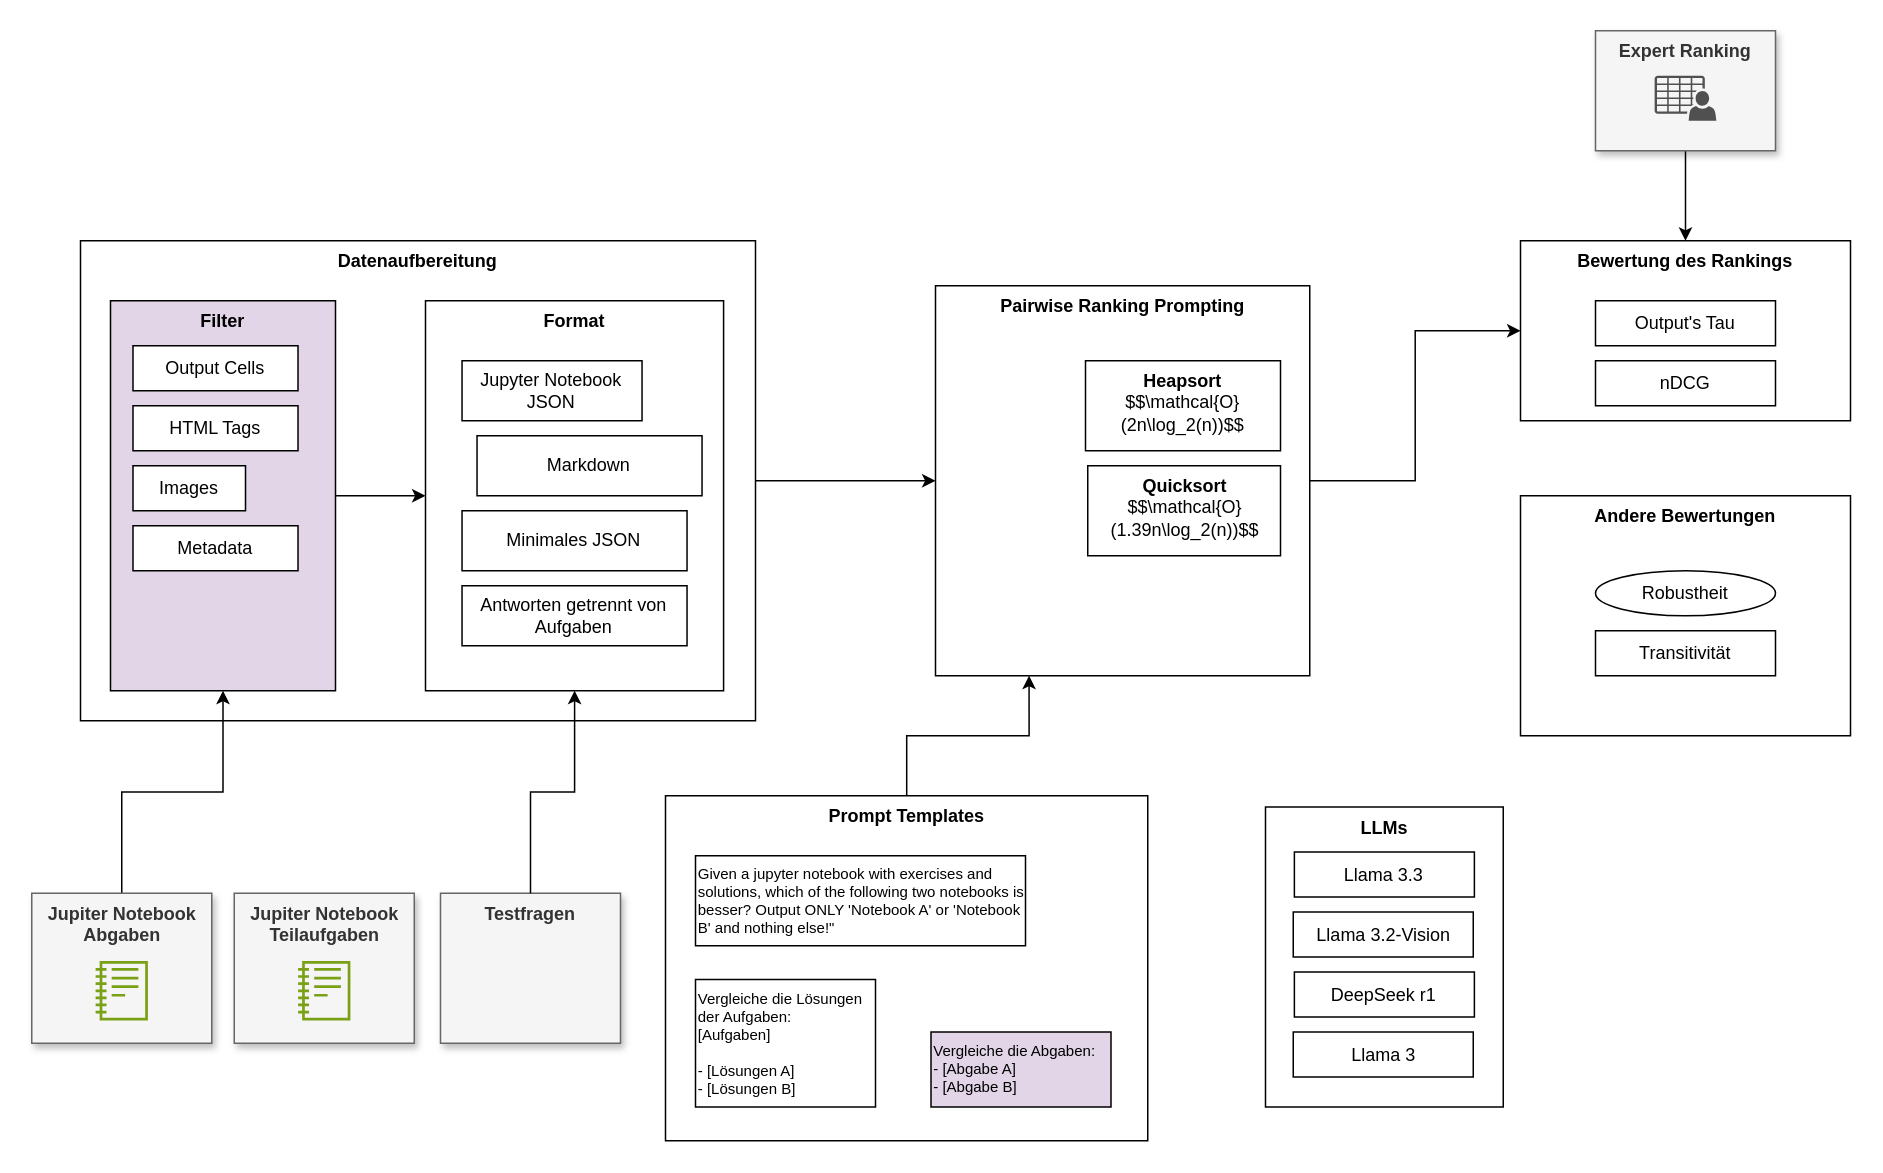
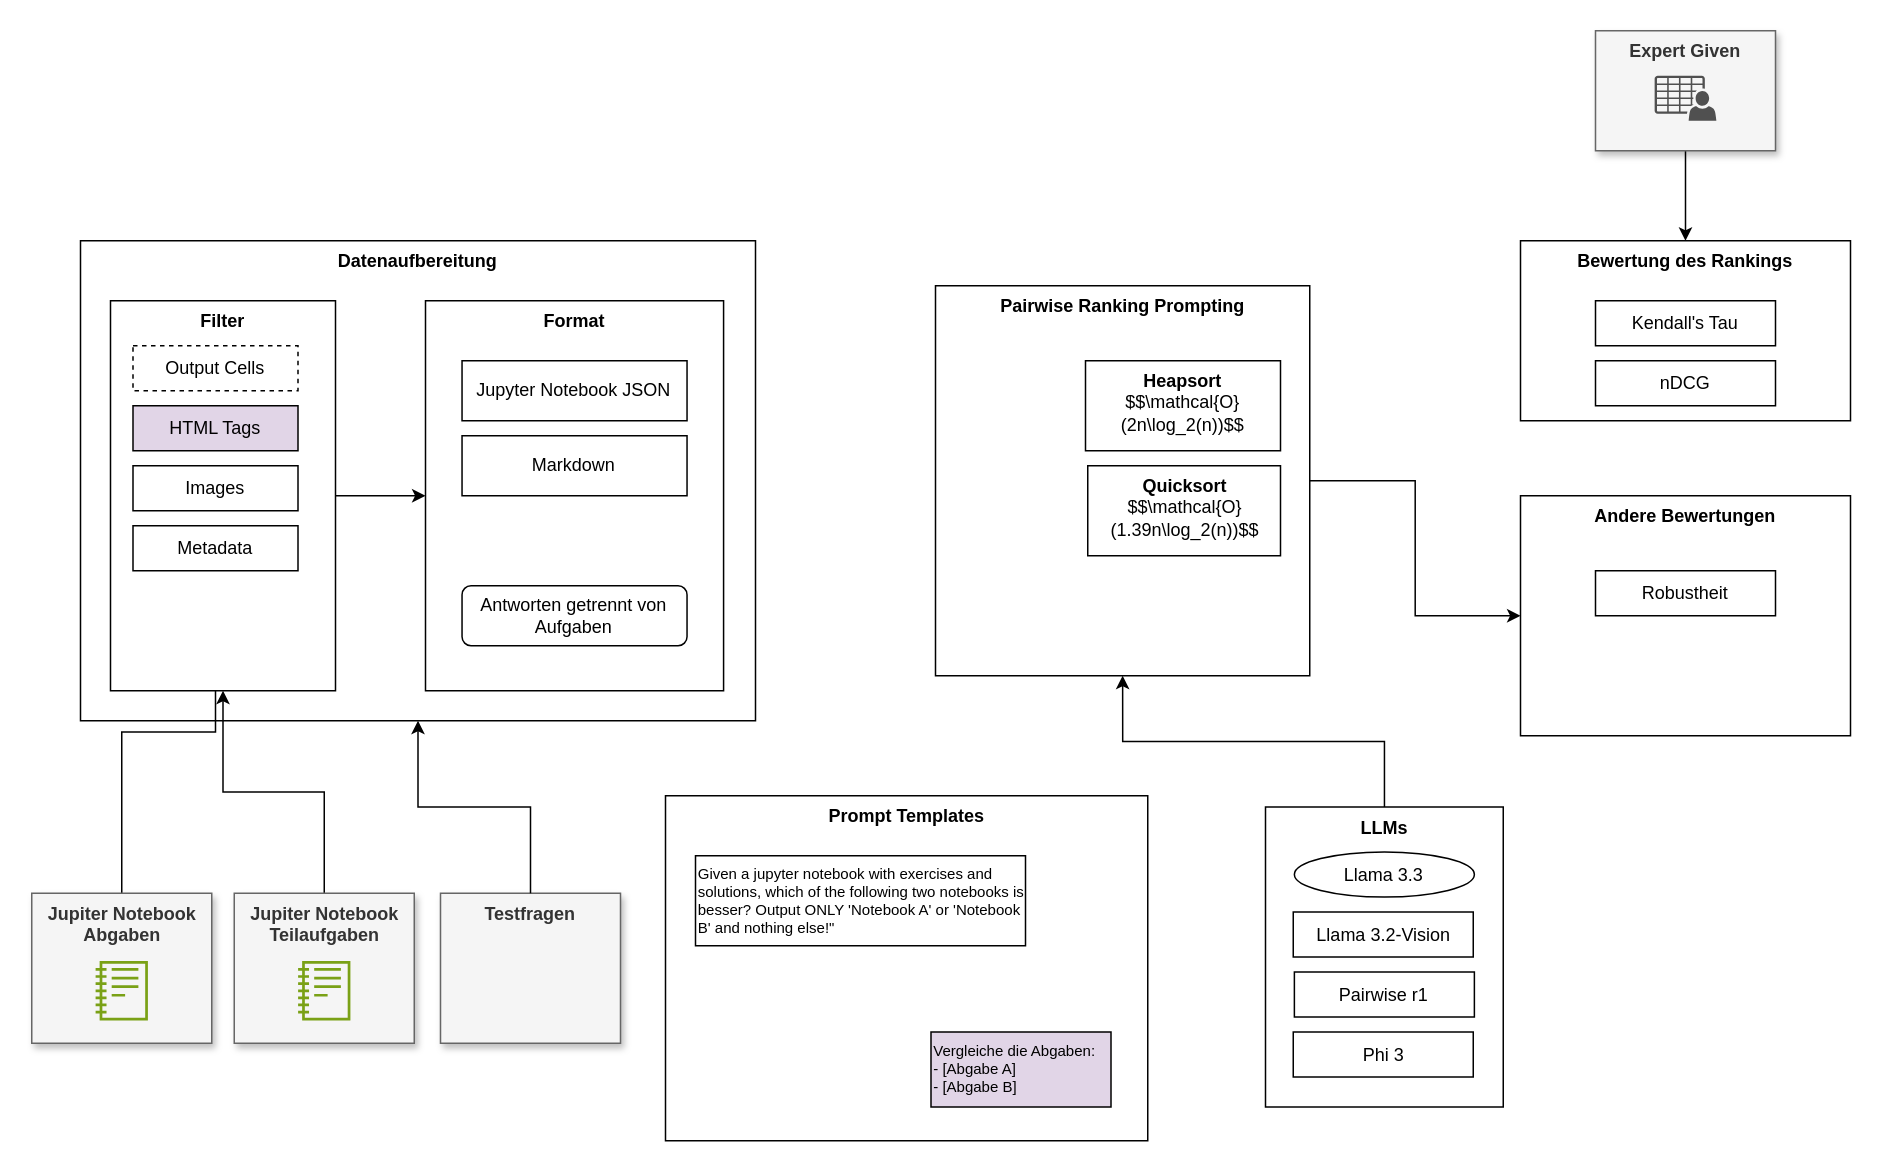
  <mxCell id="0" />
  <mxCell id="1" parent="0" />
- <mxCell id="2" style="edgeStyle=orthogonalEdgeStyle;rounded=0;orthogonalLoop=1;jettySize=auto;html=1;" parent="1" source="3" target="11" edge="1"><mxGeometry relative="1" as="geometry" /></mxCell>
  <mxCell id="3" value="Datenaufbereitung" style="rounded=0;whiteSpace=wrap;html=1;verticalAlign=top;fontStyle=1" parent="1" vertex="1"><mxGeometry x="53" y="160" width="450" height="320" as="geometry" /></mxCell>
  <mxCell id="4" value="Format" style="rounded=0;whiteSpace=wrap;html=1;verticalAlign=top;fontStyle=1" parent="1" vertex="1"><mxGeometry x="283" y="200" width="198.72" height="260" as="geometry" /></mxCell>
- <mxCell id="5" style="edgeStyle=orthogonalEdgeStyle;rounded=0;orthogonalLoop=1;jettySize=auto;html=1;entryX=0.5;entryY=1;entryDx=0;entryDy=0;" parent="1" source="46" target="18" edge="1"><mxGeometry relative="1" as="geometry" /></mxCell>
- <mxCell id="6" value="Jupyter Notebook JSON" style="rounded=0;whiteSpace=wrap;html=1;" parent="1" vertex="1"><mxGeometry x="307.36" y="240" width="120" height="40" as="geometry" /></mxCell>
- <mxCell id="7" value="Markdown" style="rounded=0;whiteSpace=wrap;html=1;" parent="1" vertex="1"><mxGeometry x="317.36" y="290" width="150" height="40" as="geometry" /></mxCell>
- <mxCell id="8" value="Minimales JSON" style="rounded=0;whiteSpace=wrap;html=1;" parent="1" vertex="1"><mxGeometry x="307.36" y="340" width="150" height="40" as="geometry" /></mxCell>
- <mxCell id="9" style="edgeStyle=orthogonalEdgeStyle;rounded=0;orthogonalLoop=1;jettySize=auto;html=1;" parent="1" source="11" target="12" edge="1"><mxGeometry relative="1" as="geometry" /></mxCell>
+ <mxCell id="5" style="edgeStyle=orthogonalEdgeStyle;rounded=0;orthogonalLoop=1;jettySize=auto;html=1;" parent="1" source="46" target="34" edge="1"><mxGeometry relative="1" as="geometry" /></mxCell>
+ <mxCell id="6" value="Jupyter Notebook JSON" style="rounded=0;whiteSpace=wrap;html=1;" parent="1" vertex="1"><mxGeometry x="307.36" y="240" width="150" height="40" as="geometry" /></mxCell>
+ <mxCell id="7" value="Markdown" style="rounded=0;whiteSpace=wrap;html=1;" parent="1" vertex="1"><mxGeometry x="307.36" y="290" width="150" height="40" as="geometry" /></mxCell>
+ <mxCell id="10" style="edgeStyle=orthogonalEdgeStyle;rounded=0;orthogonalLoop=1;jettySize=auto;html=1;" parent="1" source="11" target="29" edge="1"><mxGeometry relative="1" as="geometry" /></mxCell>
  <mxCell id="11" value="Pairwise Ranking Prompting" style="rounded=0;whiteSpace=wrap;html=1;verticalAlign=top;fontStyle=1" parent="1" vertex="1"><mxGeometry x="623" y="190" width="249.5" height="260" as="geometry" /></mxCell>
  <mxCell id="12" value="Bewertung des Rankings" style="rounded=0;whiteSpace=wrap;html=1;verticalAlign=top;fontStyle=1" parent="1" vertex="1"><mxGeometry x="1013" y="160" width="220" height="120" as="geometry" /></mxCell>
- <mxCell id="13" value="Output's Tau" style="rounded=0;whiteSpace=wrap;html=1;" parent="1" vertex="1"><mxGeometry x="1063" y="200" width="120" height="30" as="geometry" /></mxCell>
+ <mxCell id="13" value="Kendall's Tau" style="rounded=0;whiteSpace=wrap;html=1;" parent="1" vertex="1"><mxGeometry x="1063" y="200" width="120" height="30" as="geometry" /></mxCell>
  <mxCell id="14" value="nDCG" style="rounded=0;whiteSpace=wrap;html=1;" parent="1" vertex="1"><mxGeometry x="1063" y="240" width="120" height="30" as="geometry" /></mxCell>
- <mxCell id="15" style="edgeStyle=orthogonalEdgeStyle;rounded=0;orthogonalLoop=1;jettySize=auto;html=1;entryX=0.25;entryY=1;entryDx=0;entryDy=0;" parent="1" source="16" target="11" edge="1"><mxGeometry relative="1" as="geometry" /></mxCell>
  <mxCell id="16" value="Prompt Templates" style="rounded=0;whiteSpace=wrap;html=1;verticalAlign=top;fontStyle=1" parent="1" vertex="1"><mxGeometry x="443" y="530" width="321.5" height="230" as="geometry" /></mxCell>
  <mxCell id="17" style="edgeStyle=orthogonalEdgeStyle;rounded=0;orthogonalLoop=1;jettySize=auto;html=1;entryX=0;entryY=0.5;entryDx=0;entryDy=0;" parent="1" source="18" target="4" edge="1"><mxGeometry relative="1" as="geometry" /></mxCell>
- <mxCell id="18" value="Filter" style="rounded=0;whiteSpace=wrap;html=1;verticalAlign=top;fontStyle=1;fillColor=#e1d5e7;" parent="1" vertex="1"><mxGeometry x="73" y="200" width="150" height="260" as="geometry" /></mxCell>
- <mxCell id="19" value="Output Cells" style="rounded=0;whiteSpace=wrap;html=1;" parent="1" vertex="1"><mxGeometry x="88" y="230" width="110" height="30" as="geometry" /></mxCell>
- <mxCell id="20" value="HTML Tags" style="rounded=0;whiteSpace=wrap;html=1;" parent="1" vertex="1"><mxGeometry x="88" y="270" width="110" height="30" as="geometry" /></mxCell>
+ <mxCell id="18" value="Filter" style="rounded=0;whiteSpace=wrap;html=1;verticalAlign=top;fontStyle=1" parent="1" vertex="1"><mxGeometry x="73" y="200" width="150" height="260" as="geometry" /></mxCell>
+ <mxCell id="19" value="Output Cells" style="rounded=0;whiteSpace=wrap;html=1;dashed=1;" parent="1" vertex="1"><mxGeometry x="88" y="230" width="110" height="30" as="geometry" /></mxCell>
+ <mxCell id="20" value="HTML Tags" style="rounded=0;whiteSpace=wrap;html=1;fillColor=#e1d5e7;" parent="1" vertex="1"><mxGeometry x="88" y="270" width="110" height="30" as="geometry" /></mxCell>
  <mxCell id="21" style="edgeStyle=orthogonalEdgeStyle;rounded=0;orthogonalLoop=1;jettySize=auto;html=1;entryX=0.5;entryY=0;entryDx=0;entryDy=0;" parent="1" source="40" target="12" edge="1"><mxGeometry relative="1" as="geometry" /></mxCell>
+ <mxCell id="22" style="edgeStyle=orthogonalEdgeStyle;rounded=0;orthogonalLoop=1;jettySize=auto;html=1;entryX=0.5;entryY=1;entryDx=0;entryDy=0;" parent="1" source="23" target="11" edge="1"><mxGeometry relative="1" as="geometry" /></mxCell>
  <mxCell id="23" value="LLMs" style="rounded=0;whiteSpace=wrap;html=1;verticalAlign=top;fontStyle=1" parent="1" vertex="1"><mxGeometry x="843" y="537.5" width="158.5" height="200" as="geometry" /></mxCell>
- <mxCell id="24" value="DeepSeek r1" style="rounded=0;whiteSpace=wrap;html=1;" parent="1" vertex="1"><mxGeometry x="862.25" y="647.5" width="120" height="30" as="geometry" /></mxCell>
+ <mxCell id="24" value="Pairwise r1" style="rounded=0;whiteSpace=wrap;html=1;" parent="1" vertex="1"><mxGeometry x="862.25" y="647.5" width="120" height="30" as="geometry" /></mxCell>
  <mxCell id="25" value="Llama 3.2-Vision" style="rounded=0;whiteSpace=wrap;html=1;dashed=0;" parent="1" vertex="1"><mxGeometry x="861.5" y="607.5" width="120" height="30" as="geometry" /></mxCell>
- <mxCell id="26" value="Llama 3.3" style="rounded=0;whiteSpace=wrap;html=1;" parent="1" vertex="1"><mxGeometry x="862.25" y="567.5" width="120" height="30" as="geometry" /></mxCell>
+ <mxCell id="26" value="Llama 3.3" style="ellipse;whiteSpace=wrap;html=1;" parent="1" vertex="1"><mxGeometry x="862.25" y="567.5" width="120" height="30" as="geometry" /></mxCell>
  <mxCell id="27" value="Heapsort&lt;div&gt;&lt;span style=&quot;font-weight: normal;&quot;&gt;$$\mathcal{O}(2n\log_2(n))$$&lt;/span&gt;&lt;/div&gt;" style="rounded=0;whiteSpace=wrap;html=1;fontStyle=1;verticalAlign=top;" parent="1" vertex="1"><mxGeometry x="723" y="240" width="130" height="60" as="geometry" /></mxCell>
- <mxCell id="28" value="Images" style="rounded=0;whiteSpace=wrap;html=1;" parent="1" vertex="1"><mxGeometry x="88" y="310" width="75" height="30" as="geometry" /></mxCell>
+ <mxCell id="28" value="Images" style="rounded=0;whiteSpace=wrap;html=1;" parent="1" vertex="1"><mxGeometry x="88" y="310" width="110" height="30" as="geometry" /></mxCell>
  <mxCell id="29" value="Andere Bewertungen" style="rounded=0;whiteSpace=wrap;html=1;verticalAlign=top;fontStyle=1" parent="1" vertex="1"><mxGeometry x="1013" y="330" width="220" height="160" as="geometry" /></mxCell>
- <mxCell id="30" value="Robustheit" style="ellipse;whiteSpace=wrap;html=1;" parent="1" vertex="1"><mxGeometry x="1063" y="380" width="120" height="30" as="geometry" /></mxCell>
- <mxCell id="31" value="Transitivität" style="rounded=0;whiteSpace=wrap;html=1;" parent="1" vertex="1"><mxGeometry x="1063" y="420" width="120" height="30" as="geometry" /></mxCell>
- <mxCell id="33" value="Llama 3" style="rounded=0;whiteSpace=wrap;html=1;" parent="1" vertex="1"><mxGeometry x="861.5" y="687.5" width="120" height="30" as="geometry" /></mxCell>
+ <mxCell id="30" value="Robustheit" style="rounded=0;whiteSpace=wrap;html=1;" parent="1" vertex="1"><mxGeometry x="1063" y="380" width="120" height="30" as="geometry" /></mxCell>
+ <mxCell id="32" style="edgeStyle=orthogonalEdgeStyle;rounded=0;orthogonalLoop=1;jettySize=auto;html=1;entryX=0.5;entryY=1;entryDx=0;entryDy=0;" parent="1" source="43" target="18" edge="1"><mxGeometry relative="1" as="geometry" /></mxCell>
+ <mxCell id="33" value="Phi 3" style="rounded=0;whiteSpace=wrap;html=1;" parent="1" vertex="1"><mxGeometry x="861.5" y="687.5" width="120" height="30" as="geometry" /></mxCell>
  <mxCell id="34" value="Metadata" style="rounded=0;whiteSpace=wrap;html=1;" parent="1" vertex="1"><mxGeometry x="88" y="350" width="110" height="30" as="geometry" /></mxCell>
- <mxCell id="35" value="Antworten getrennt von Aufgaben" style="rounded=0;whiteSpace=wrap;html=1;" parent="1" vertex="1"><mxGeometry x="307.36" y="390" width="150" height="40" as="geometry" /></mxCell>
- <mxCell id="36" value="&lt;div style=&quot;font-size: 10px;&quot;&gt;&lt;span style=&quot;background-color: initial;&quot;&gt;&lt;font style=&quot;font-size: 10px;&quot;&gt;Vergleiche die Lösungen der Aufgaben:&lt;/font&gt;&lt;/span&gt;&lt;/div&gt;&lt;div style=&quot;font-size: 10px;&quot;&gt;&lt;span style=&quot;background-color: initial;&quot;&gt;&lt;font style=&quot;font-size: 10px;&quot;&gt;[Aufgaben]&lt;/font&gt;&lt;/span&gt;&lt;/div&gt;&lt;div style=&quot;font-size: 10px;&quot;&gt;&lt;font style=&quot;font-size: 10px;&quot;&gt;&lt;br&gt;&lt;/font&gt;&lt;/div&gt;&lt;div style=&quot;font-size: 10px;&quot;&gt;&lt;font style=&quot;font-size: 10px;&quot;&gt;- [Lösungen A]&lt;/font&gt;&lt;/div&gt;&lt;div style=&quot;font-size: 10px;&quot;&gt;&lt;font style=&quot;font-size: 10px;&quot;&gt;- [Lösungen B]&lt;/font&gt;&lt;/div&gt;" style="rounded=0;whiteSpace=wrap;html=1;align=left;verticalAlign=top;" parent="1" vertex="1"><mxGeometry x="463" y="652.5" width="120" height="85" as="geometry" /></mxCell>
+ <mxCell id="35" value="Antworten getrennt von Aufgaben" style="whiteSpace=wrap;html=1;rounded=1;" parent="1" vertex="1"><mxGeometry x="307.36" y="390" width="150" height="40" as="geometry" /></mxCell>
  <mxCell id="37" value="&lt;div style=&quot;font-size: 10px;&quot;&gt;&lt;span style=&quot;background-color: initial;&quot;&gt;&lt;font style=&quot;font-size: 10px;&quot;&gt;Vergleiche die Abgaben:&lt;/font&gt;&lt;/span&gt;&lt;/div&gt;&lt;div style=&quot;font-size: 10px;&quot;&gt;&lt;span style=&quot;background-color: initial;&quot;&gt;- [Abgabe A]&lt;/span&gt;&lt;br&gt;&lt;/div&gt;&lt;div style=&quot;font-size: 10px;&quot;&gt;&lt;font style=&quot;font-size: 10px;&quot;&gt;- [Abgabe B]&lt;/font&gt;&lt;/div&gt;" style="rounded=0;whiteSpace=wrap;html=1;align=left;verticalAlign=top;fillColor=#e1d5e7;" parent="1" vertex="1"><mxGeometry x="620" y="687.5" width="120" height="50" as="geometry" /></mxCell>
  <mxCell id="38" value="Quicksort&lt;div&gt;&lt;span style=&quot;font-weight: normal;&quot;&gt;$$\mathcal{O}(1.39n\log_2(n))$$&lt;/span&gt;&lt;/div&gt;" style="rounded=0;whiteSpace=wrap;html=1;fontStyle=1;verticalAlign=top;" parent="1" vertex="1"><mxGeometry x="724.5" y="310" width="128.5" height="60" as="geometry" /></mxCell>
  <mxCell id="39" value="" style="group" parent="1" vertex="1" connectable="0"><mxGeometry x="1063" y="20" width="120" height="80" as="geometry" /></mxCell>
- <mxCell id="40" value="Expert Ranking" style="rounded=0;whiteSpace=wrap;html=1;verticalAlign=top;fontStyle=1;fillColor=#f5f5f5;strokeColor=#666666;fontColor=#333333;glass=0;shadow=1;" parent="39" vertex="1"><mxGeometry width="120" height="80" as="geometry" /></mxCell>
+ <mxCell id="40" value="Expert Given" style="rounded=0;whiteSpace=wrap;html=1;verticalAlign=top;fontStyle=1;fillColor=#f5f5f5;strokeColor=#666666;fontColor=#333333;glass=0;shadow=1;" parent="39" vertex="1"><mxGeometry width="120" height="80" as="geometry" /></mxCell>
  <mxCell id="41" value="" style="sketch=0;pointerEvents=1;shadow=0;dashed=0;html=1;strokeColor=none;fillColor=#505050;labelPosition=center;verticalLabelPosition=bottom;verticalAlign=top;outlineConnect=0;align=center;shape=mxgraph.office.users.csv_file;" parent="39" vertex="1"><mxGeometry x="39.42" y="30" width="41.16" height="30" as="geometry" /></mxCell>
  <mxCell id="42" value="" style="group" parent="1" vertex="1" connectable="0"><mxGeometry x="155.5" y="595" width="120" height="100" as="geometry" /></mxCell>
  <mxCell id="43" value="Jupiter Notebook Teilaufgaben" style="rounded=0;whiteSpace=wrap;html=1;verticalAlign=top;fontStyle=1;shadow=1;glass=0;strokeColor=#666666;align=center;fontFamily=Helvetica;fontSize=12;fontColor=#333333;fillColor=#f5f5f5;" parent="42" vertex="1"><mxGeometry width="120" height="100" as="geometry" /></mxCell>
  <mxCell id="44" value="" style="sketch=0;outlineConnect=0;fontColor=#232F3E;gradientColor=none;fillColor=#7AA116;strokeColor=none;dashed=0;verticalLabelPosition=bottom;verticalAlign=top;align=center;html=1;fontSize=12;fontStyle=0;aspect=fixed;pointerEvents=1;shape=mxgraph.aws4.notebook;" parent="42" vertex="1"><mxGeometry x="42.57" y="45" width="34.87" height="40" as="geometry" /></mxCell>
  <mxCell id="45" value="" style="group" parent="1" vertex="1" connectable="0"><mxGeometry x="20.5" y="595" width="120" height="100" as="geometry" /></mxCell>
  <mxCell id="46" value="Jupiter Notebook Abgaben" style="rounded=0;whiteSpace=wrap;html=1;verticalAlign=top;fontStyle=1;shadow=1;glass=0;strokeColor=#666666;align=center;fontFamily=Helvetica;fontSize=12;fontColor=#333333;fillColor=#f5f5f5;" parent="45" vertex="1"><mxGeometry width="120" height="100" as="geometry" /></mxCell>
  <mxCell id="47" value="" style="sketch=0;outlineConnect=0;fontColor=#232F3E;gradientColor=none;fillColor=#7AA116;strokeColor=none;dashed=0;verticalLabelPosition=bottom;verticalAlign=top;align=center;html=1;fontSize=12;fontStyle=0;aspect=fixed;pointerEvents=1;shape=mxgraph.aws4.notebook;" parent="45" vertex="1"><mxGeometry x="42.57" y="45" width="34.87" height="40" as="geometry" /></mxCell>
  <mxCell id="48" value="&lt;div style=&quot;font-size: 10px;&quot;&gt;&lt;span style=&quot;background-color: initial; font-size: 10px;&quot;&gt;&lt;font style=&quot;font-size: 10px;&quot;&gt;Given a jupyter notebook with exercises and solutions, which of the following two notebooks is besser? Output ONLY 'Notebook A' or 'Notebook B' and nothing else!&quot;&lt;/font&gt;&lt;/span&gt;&lt;/div&gt;" style="rounded=0;whiteSpace=wrap;html=1;align=left;verticalAlign=top;fontSize=10;" parent="1" vertex="1"><mxGeometry x="463" y="570" width="220" height="60" as="geometry" /></mxCell>
  <mxCell id="49" value="" style="group" parent="1" vertex="1" connectable="0"><mxGeometry x="293" y="595" width="120" height="100" as="geometry" /></mxCell>
  <mxCell id="50" value="Testfragen" style="rounded=0;whiteSpace=wrap;html=1;verticalAlign=top;fontStyle=1;shadow=1;glass=0;strokeColor=#666666;align=center;fontFamily=Helvetica;fontSize=12;fontColor=#333333;fillColor=#f5f5f5;" parent="49" vertex="1"><mxGeometry width="120" height="100" as="geometry" /></mxCell>
- <mxCell id="51" style="edgeStyle=orthogonalEdgeStyle;rounded=0;orthogonalLoop=1;jettySize=auto;html=1;" parent="1" source="50" target="4" edge="1"><mxGeometry relative="1" as="geometry" /></mxCell>
+ <mxCell id="51" style="edgeStyle=orthogonalEdgeStyle;rounded=0;orthogonalLoop=1;jettySize=auto;html=1;" parent="1" source="50" target="3" edge="1"><mxGeometry relative="1" as="geometry" /></mxCell>
